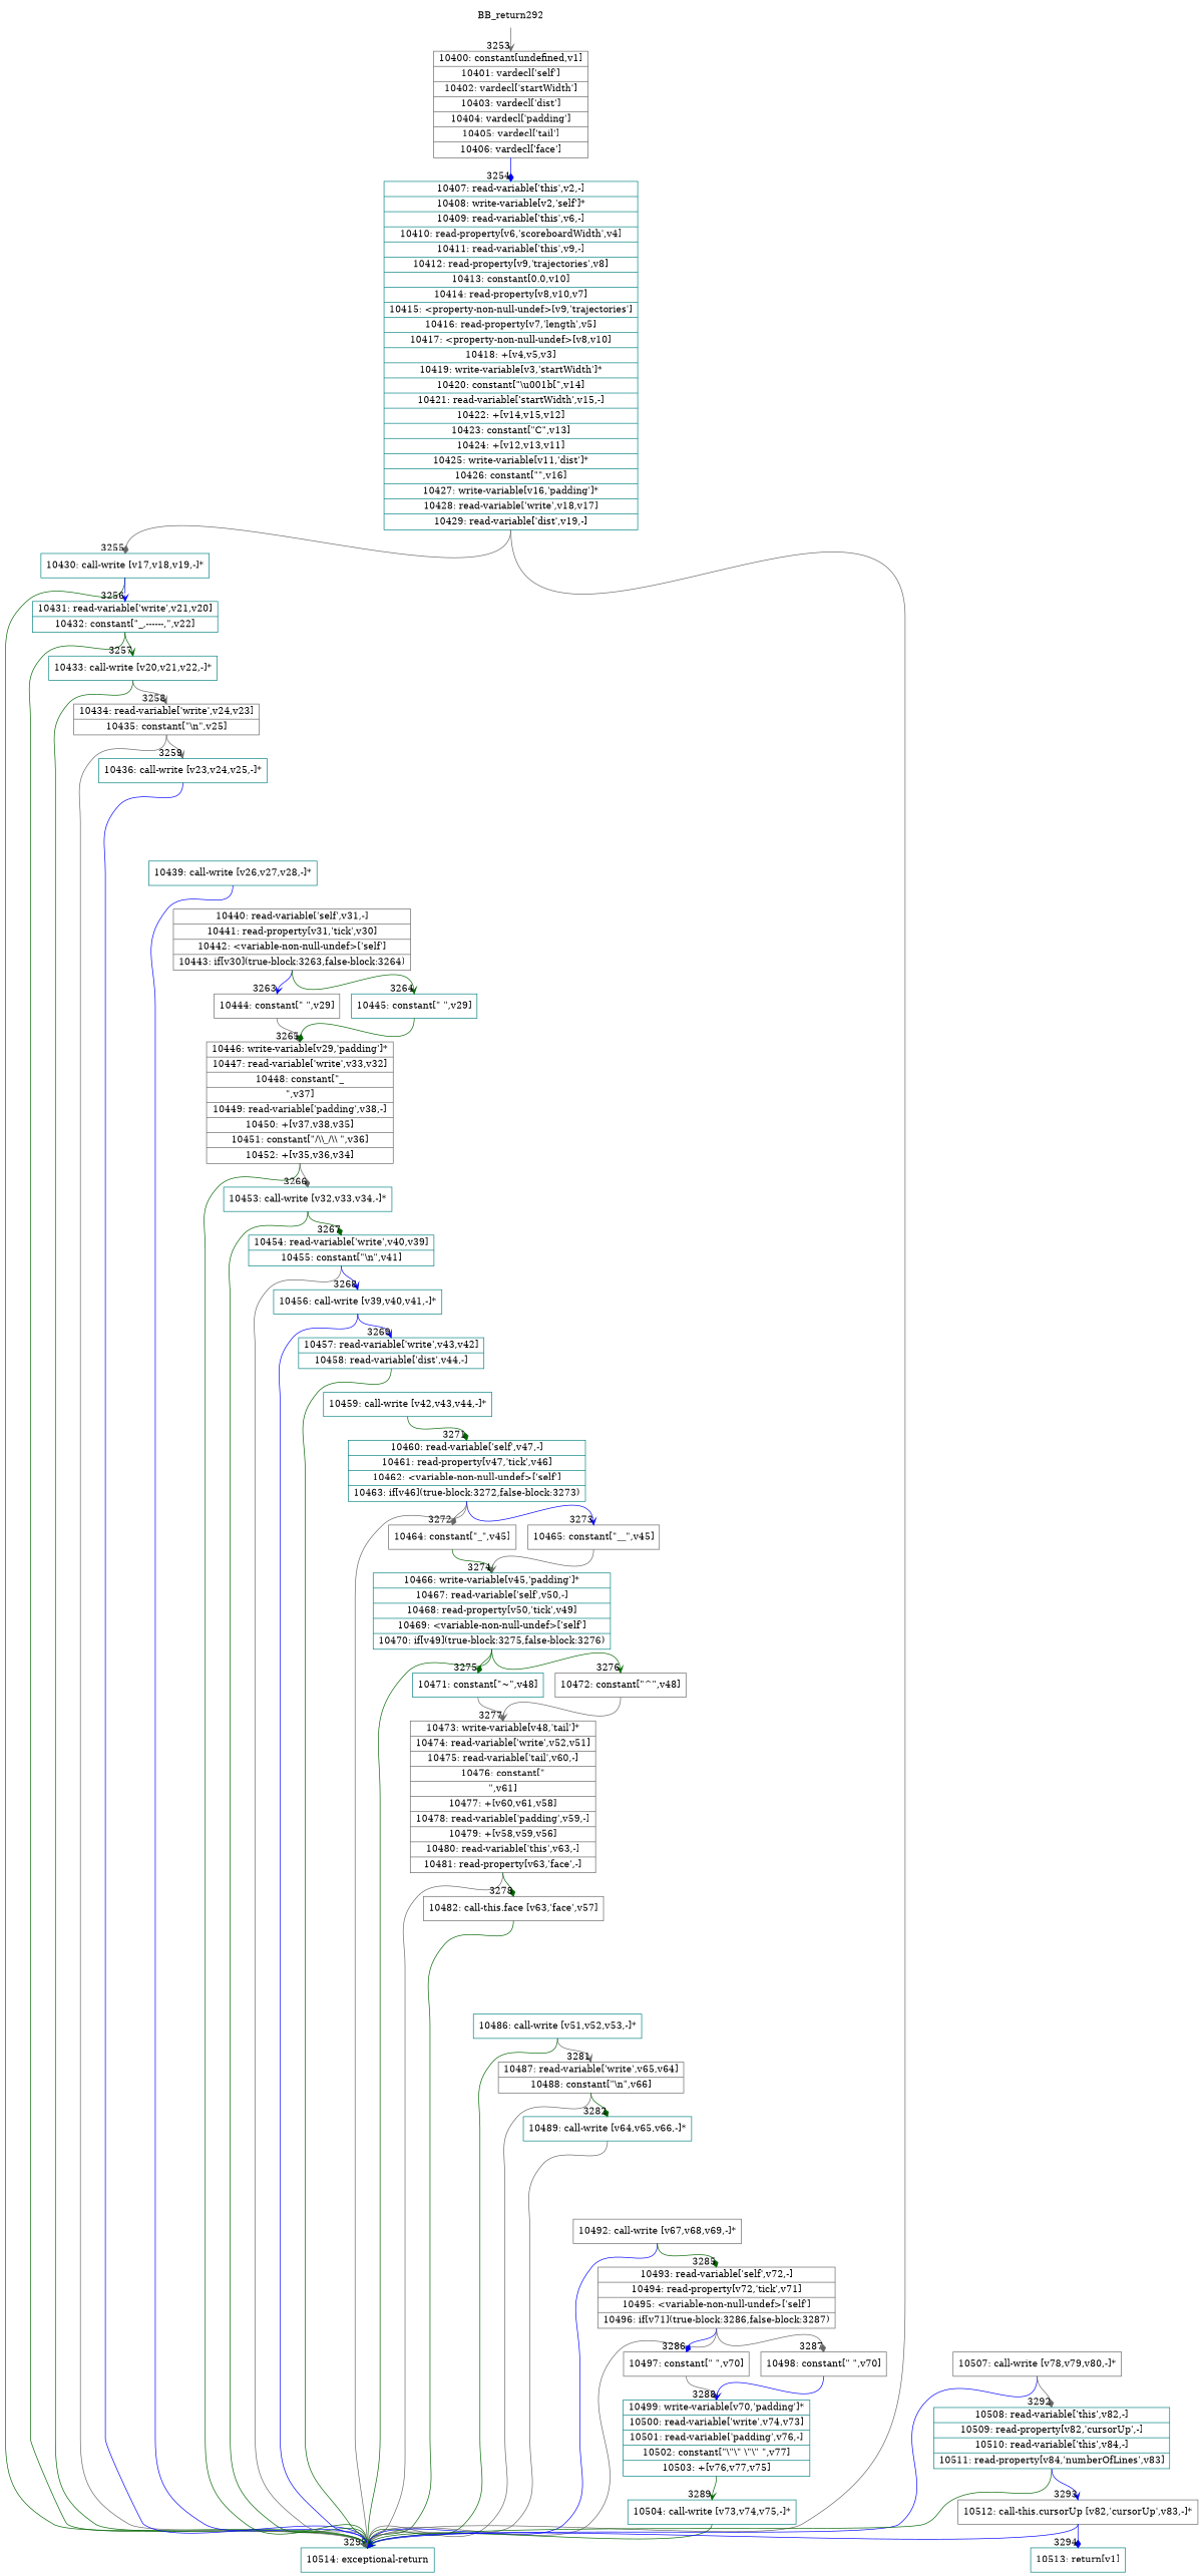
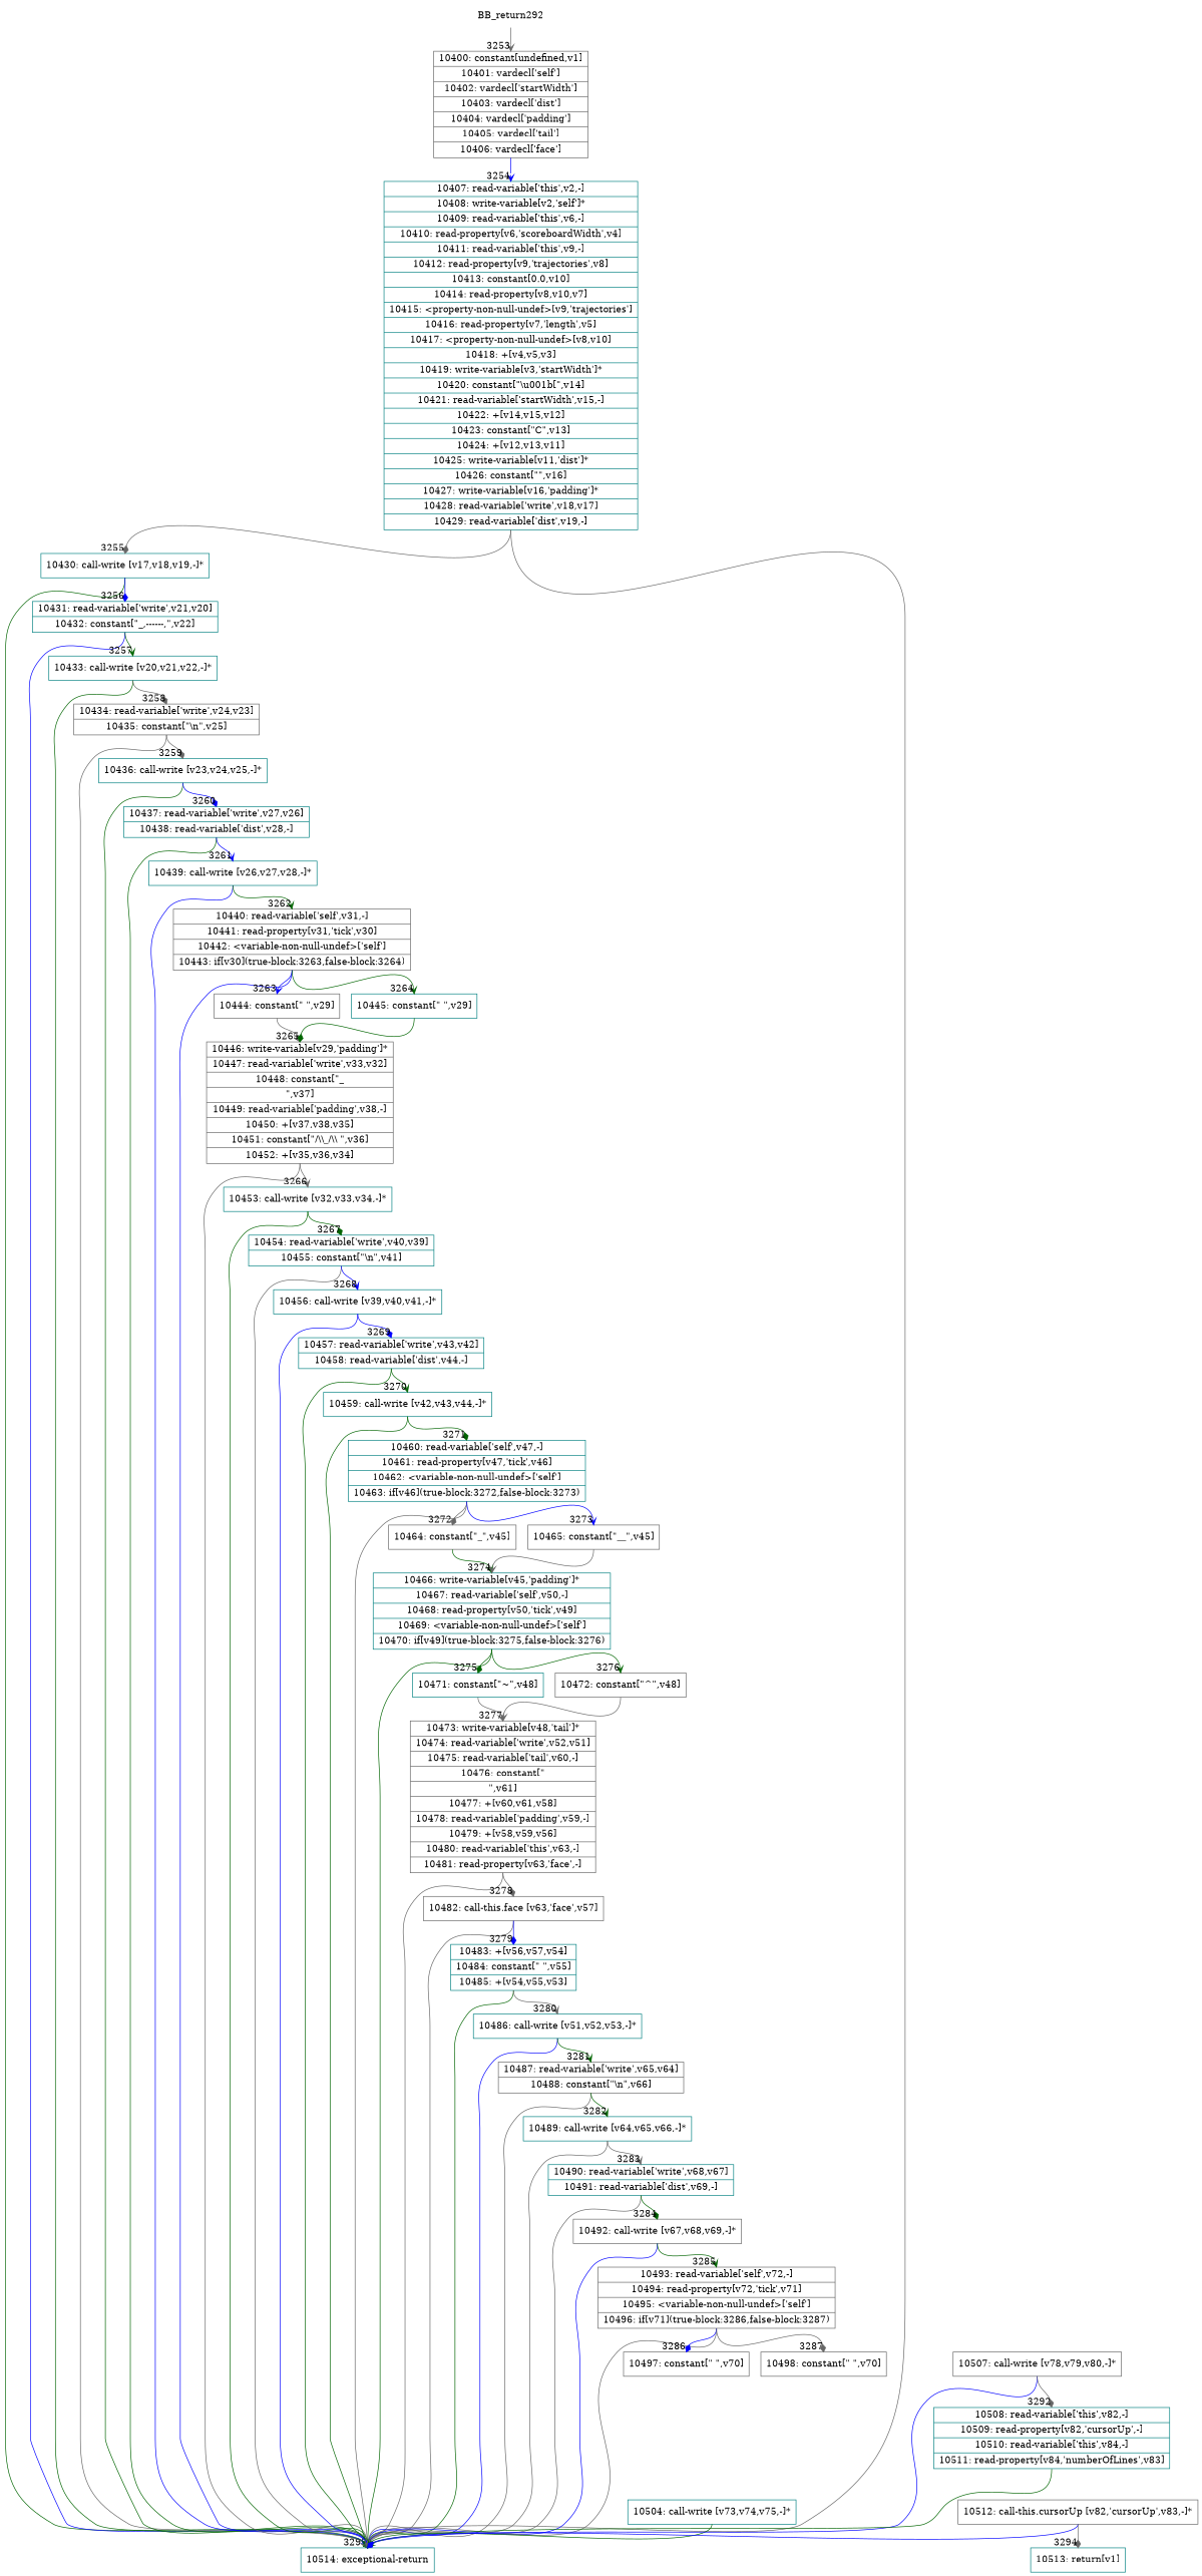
  digraph {
    fontname="DejaVu Serif"
    rankdir=TD
    node [color=teal fontname="DejaVu Serif" shape=record]
    edge [arrowhead=vee color=gray40 fontname="DejaVu Serif" headport=n tailport=s]
    n1 [color=gray40 label=BB_return292 shape=none]
    n2 [color=gray40 label="{10400: constant[undefined,v1]|10401: vardecl['self']|10402: vardecl['startWidth']|10403: vardecl['dist']|10404: vardecl['padding']|10405: vardecl['tail']|10406: vardecl['face']}"]
    n3 [label="{10407: read-variable['this',v2,-]|10408: write-variable[v2,'self']*|10409: read-variable['this',v6,-]|10410: read-property[v6,'scoreboardWidth',v4]|10411: read-variable['this',v9,-]|10412: read-property[v9,'trajectories',v8]|10413: constant[0.0,v10]|10414: read-property[v8,v10,v7]|10415: \<property-non-null-undef\>[v9,'trajectories']|10416: read-property[v7,'length',v5]|10417: \<property-non-null-undef\>[v8,v10]|10418: +[v4,v5,v3]|10419: write-variable[v3,'startWidth']*|10420: constant[\"\\u001b[\",v14]|10421: read-variable['startWidth',v15,-]|10422: +[v14,v15,v12]|10423: constant[\"C\",v13]|10424: +[v12,v13,v11]|10425: write-variable[v11,'dist']*|10426: constant[\"\",v16]|10427: write-variable[v16,'padding']*|10428: read-variable['write',v18,v17]|10429: read-variable['dist',v19,-]}"]
    n4 [label="{10430: call-write [v17,v18,v19,-]*}"]
    n5 [label="{10514: exceptional-return}"]
    n6 [label="{10431: read-variable['write',v21,v20]|10432: constant[\"_,------,\",v22]}"]
    n7 [label="{10433: call-write [v20,v21,v22,-]*}"]
    n8 [color=gray40 label="{10434: read-variable['write',v24,v23]|10435: constant[\"\\n\",v25]}"]
    n9 [label="{10436: call-write [v23,v24,v25,-]*}"]
+   n10 [label="{10437: read-variable['write',v27,v26]|10438: read-variable['dist',v28,-]}"]
    n11 [label="{10439: call-write [v26,v27,v28,-]*}"]
    n12 [color=gray40 label="{10440: read-variable['self',v31,-]|10441: read-property[v31,'tick',v30]|10442: \<variable-non-null-undef\>['self']|10443: if[v30](true-block:3263,false-block:3264)}"]
    n13 [color=gray40 label="{10444: constant[\"  \",v29]}"]
    n14 [label="{10445: constant[\"   \",v29]}"]
    n15 [color=gray40 label="{10446: write-variable[v29,'padding']*|10447: read-variable['write',v33,v32]|10448: constant[\"_|\",v37]|10449: read-variable['padding',v38,-]|10450: +[v37,v38,v35]|10451: constant[\"/\\\\_/\\\\ \",v36]|10452: +[v35,v36,v34]}"]
    n16 [label="{10453: call-write [v32,v33,v34,-]*}"]
    n17 [label="{10454: read-variable['write',v40,v39]|10455: constant[\"\\n\",v41]}"]
    n18 [label="{10456: call-write [v39,v40,v41,-]*}"]
    n19 [label="{10457: read-variable['write',v43,v42]|10458: read-variable['dist',v44,-]}"]
    n20 [label="{10459: call-write [v42,v43,v44,-]*}"]
    n21 [label="{10460: read-variable['self',v47,-]|10461: read-property[v47,'tick',v46]|10462: \<variable-non-null-undef\>['self']|10463: if[v46](true-block:3272,false-block:3273)}"]
    n22 [color=gray40 label="{10464: constant[\"_\",v45]}"]
    n23 [color=gray40 label="{10465: constant[\"__\",v45]}"]
    n24 [label="{10466: write-variable[v45,'padding']*|10467: read-variable['self',v50,-]|10468: read-property[v50,'tick',v49]|10469: \<variable-non-null-undef\>['self']|10470: if[v49](true-block:3275,false-block:3276)}"]
    n25 [label="{10471: constant[\"~\",v48]}"]
    n26 [color=gray40 label="{10472: constant[\"^\",v48]}"]
    n27 [color=gray40 label="{10473: write-variable[v48,'tail']*|10474: read-variable['write',v52,v51]|10475: read-variable['tail',v60,-]|10476: constant[\"|\",v61]|10477: +[v60,v61,v58]|10478: read-variable['padding',v59,-]|10479: +[v58,v59,v56]|10480: read-variable['this',v63,-]|10481: read-property[v63,'face',-]}"]
    n28 [color=gray40 label="{10482: call-this.face [v63,'face',v57]}"]
+   n29 [label="{10483: +[v56,v57,v54]|10484: constant[\" \",v55]|10485: +[v54,v55,v53]}"]
    n30 [label="{10486: call-write [v51,v52,v53,-]*}"]
    n31 [color=gray40 label="{10487: read-variable['write',v65,v64]|10488: constant[\"\\n\",v66]}"]
    n32 [label="{10489: call-write [v64,v65,v66,-]*}"]
+   n33 [label="{10490: read-variable['write',v68,v67]|10491: read-variable['dist',v69,-]}"]
    n34 [color=gray40 label="{10492: call-write [v67,v68,v69,-]*}"]
    n35 [color=gray40 label="{10493: read-variable['self',v72,-]|10494: read-property[v72,'tick',v71]|10495: \<variable-non-null-undef\>['self']|10496: if[v71](true-block:3286,false-block:3287)}"]
    n36 [color=gray40 label="{10497: constant[\" \",v70]}"]
    n37 [color=gray40 label="{10498: constant[\"  \",v70]}"]
-   n38 [label="{10499: write-variable[v70,'padding']*|10500: read-variable['write',v74,v73]|10501: read-variable['padding',v76,-]|10502: constant[\"\\\"\\\"  \\\"\\\" \",v77]|10503: +[v76,v77,v75]}"]
    n39 [label="{10504: call-write [v73,v74,v75,-]*}"]
    n40 [color=gray40 label="{10507: call-write [v78,v79,v80,-]*}"]
    n41 [label="{10508: read-variable['this',v82,-]|10509: read-property[v82,'cursorUp',-]|10510: read-variable['this',v84,-]|10511: read-property[v84,'numberOfLines',v83]}"]
    n42 [color=gray40 label="{10512: call-this.cursorUp [v82,'cursorUp',v83,-]*}"]
    n43 [label="{10513: return[v1]}"]
    n1 -> n2 [headlabel="    3253"]
-   n2 -> n3 [arrowhead=diamond color=blue headlabel="      3254"]
+   n2 -> n3 [color=blue headlabel="      3254"]
    n3 -> n4 [arrowhead=diamond headlabel="      3255"]
    n3 -> n5 [arrowhead=diamond headlabel="      3295"]
    n4 -> n5 [arrowhead=diamond color=darkgreen]
-   n4 -> n6 [color=blue headlabel="      3256"]
-   n6 -> n5 [color=darkgreen]
+   n4 -> n6 [arrowhead=diamond color=blue headlabel="      3256"]
+   n6 -> n5 [color=blue]
    n6 -> n7 [color=darkgreen headlabel="      3257"]
-   n7 -> n5 [color=darkgreen]
-   n7 -> n8 [headlabel="      3258"]
+   n7 -> n5 [arrowhead=diamond color=darkgreen]
+   n7 -> n8 [arrowhead=diamond headlabel="      3258"]
    n8 -> n5
-   n8 -> n9 [headlabel="      3259"]
-   n9 -> n5 [color=blue]
+   n8 -> n9 [arrowhead=diamond headlabel="      3259"]
+   n9 -> n5 [color=darkgreen]
+   n9 -> n10 [arrowhead=diamond color=blue headlabel="      3260"]
+   n10 -> n5 [arrowhead=diamond color=darkgreen]
+   n10 -> n11 [color=blue headlabel="      3261"]
    n11 -> n5 [color=blue]
+   n11 -> n12 [color=darkgreen headlabel="      3262"]
+   n12 -> n5 [color=blue]
    n12 -> n13 [color=blue headlabel="      3263"]
    n12 -> n14 [color=darkgreen headlabel="      3264"]
    n13 -> n15 [arrowhead=diamond headlabel="      3265"]
    n14 -> n15 [arrowhead=diamond color=darkgreen]
-   n15 -> n5 [arrowhead=diamond color=darkgreen]
-   n15 -> n16 [arrowhead=diamond headlabel="      3266"]
+   n15 -> n5 [arrowhead=diamond]
+   n15 -> n16 [headlabel="      3266"]
    n16 -> n5 [arrowhead=diamond color=darkgreen]
    n16 -> n17 [arrowhead=diamond color=darkgreen headlabel="      3267"]
    n17 -> n5 [arrowhead=diamond]
    n17 -> n18 [color=blue headlabel="      3268"]
    n18 -> n5 [color=blue]
-   n18 -> n19 [color=blue headlabel="      3269"]
+   n18 -> n19 [arrowhead=diamond color=blue headlabel="      3269"]
    n19 -> n5 [color=darkgreen]
+   n19 -> n20 [color=darkgreen headlabel="      3270"]
+   n20 -> n5 [color=darkgreen]
    n20 -> n21 [arrowhead=diamond color=darkgreen headlabel="      3271"]
    n21 -> n5 [arrowhead=diamond]
    n21 -> n22 [arrowhead=diamond headlabel="      3272"]
    n21 -> n23 [color=blue headlabel="      3273"]
    n22 -> n24 [color=darkgreen headlabel="      3274"]
    n23 -> n24
-   n24 -> n5 [color=darkgreen]
+   n24 -> n5 [arrowhead=diamond color=darkgreen]
    n24 -> n25 [arrowhead=diamond color=darkgreen headlabel="      3275"]
    n24 -> n26 [color=darkgreen headlabel="      3276"]
    n25 -> n27 [headlabel="      3277"]
    n26 -> n27
    n27 -> n5
-   n27 -> n28 [arrowhead=diamond color=darkgreen headlabel="      3278"]
-   n28 -> n5 [color=darkgreen]
-   n30 -> n5 [arrowhead=diamond color=darkgreen]
-   n30 -> n31 [headlabel="      3281"]
+   n27 -> n28 [arrowhead=diamond headlabel="      3278"]
+   n28 -> n5
+   n28 -> n29 [arrowhead=diamond color=blue headlabel="      3279"]
+   n29 -> n5 [arrowhead=diamond color=darkgreen]
+   n29 -> n30 [headlabel="      3280"]
+   n30 -> n5 [arrowhead=diamond color=blue]
+   n30 -> n31 [color=darkgreen headlabel="      3281"]
    n31 -> n5 [arrowhead=diamond]
-   n31 -> n32 [arrowhead=diamond color=darkgreen headlabel="      3282"]
+   n31 -> n32 [color=darkgreen headlabel="      3282"]
    n32 -> n5 [arrowhead=diamond]
+   n32 -> n33 [headlabel="      3283"]
+   n33 -> n5 [arrowhead=diamond]
+   n33 -> n34 [arrowhead=diamond color=darkgreen headlabel="      3284"]
    n34 -> n5 [color=blue]
-   n34 -> n35 [arrowhead=diamond color=darkgreen headlabel="      3285"]
+   n34 -> n35 [color=darkgreen headlabel="      3285"]
    n35 -> n5 [arrowhead=diamond]
    n35 -> n36 [arrowhead=diamond color=blue headlabel="      3286"]
    n35 -> n37 [arrowhead=diamond headlabel="      3287"]
-   n36 -> n38 [headlabel="      3288"]
-   n37 -> n38 [color=blue]
-   n38 -> n39 [color=darkgreen headlabel="      3289"]
    n39 -> n5 [color=darkgreen]
-   n40 -> n5 [color=blue]
+   n40 -> n5 [arrowhead=diamond color=blue]
    n40 -> n41 [arrowhead=diamond headlabel="      3292"]
    n41 -> n5 [color=darkgreen]
-   n41 -> n42 [color=blue headlabel="      3293"]
-   n42 -> n5 [color=blue]
-   n42 -> n43 [arrowhead=diamond color=blue headlabel="      3294"]
+   n42 -> n5 [arrowhead=diamond color=blue]
+   n42 -> n43 [arrowhead=diamond headlabel="      3294"]
  }
